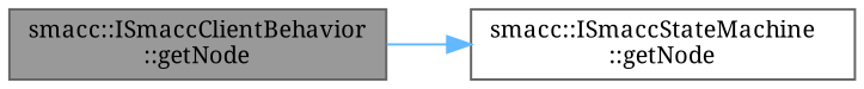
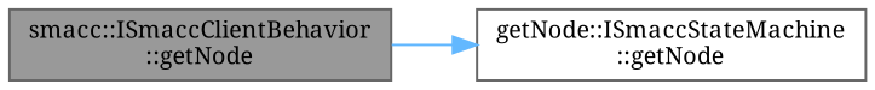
  digraph {
    rankdir=LR
    fontname="Noto Serif"
    node [fontname="Noto Serif" fontsize=10 shape=box style=filled]
    n1 [color=gray40 fillcolor=grey60 fontcolor=black height=0.2 label="smacc::ISmaccClientBehavior\l::getNode" width=0.4]
-   n2 [color=grey40 fillcolor=white height=0.2 label="smacc::ISmaccStateMachine\l::getNode" width=0.4]
+   n2 [color=grey40 fillcolor=white height=0.2 label="getNode::ISmaccStateMachine\l::getNode" width=0.4]
    n1 -> n2 [color=steelblue1 fontname="Noto Serif" fontsize=10 labelfontname=Helvetica labelfontsize=10 style=solid]
  }
